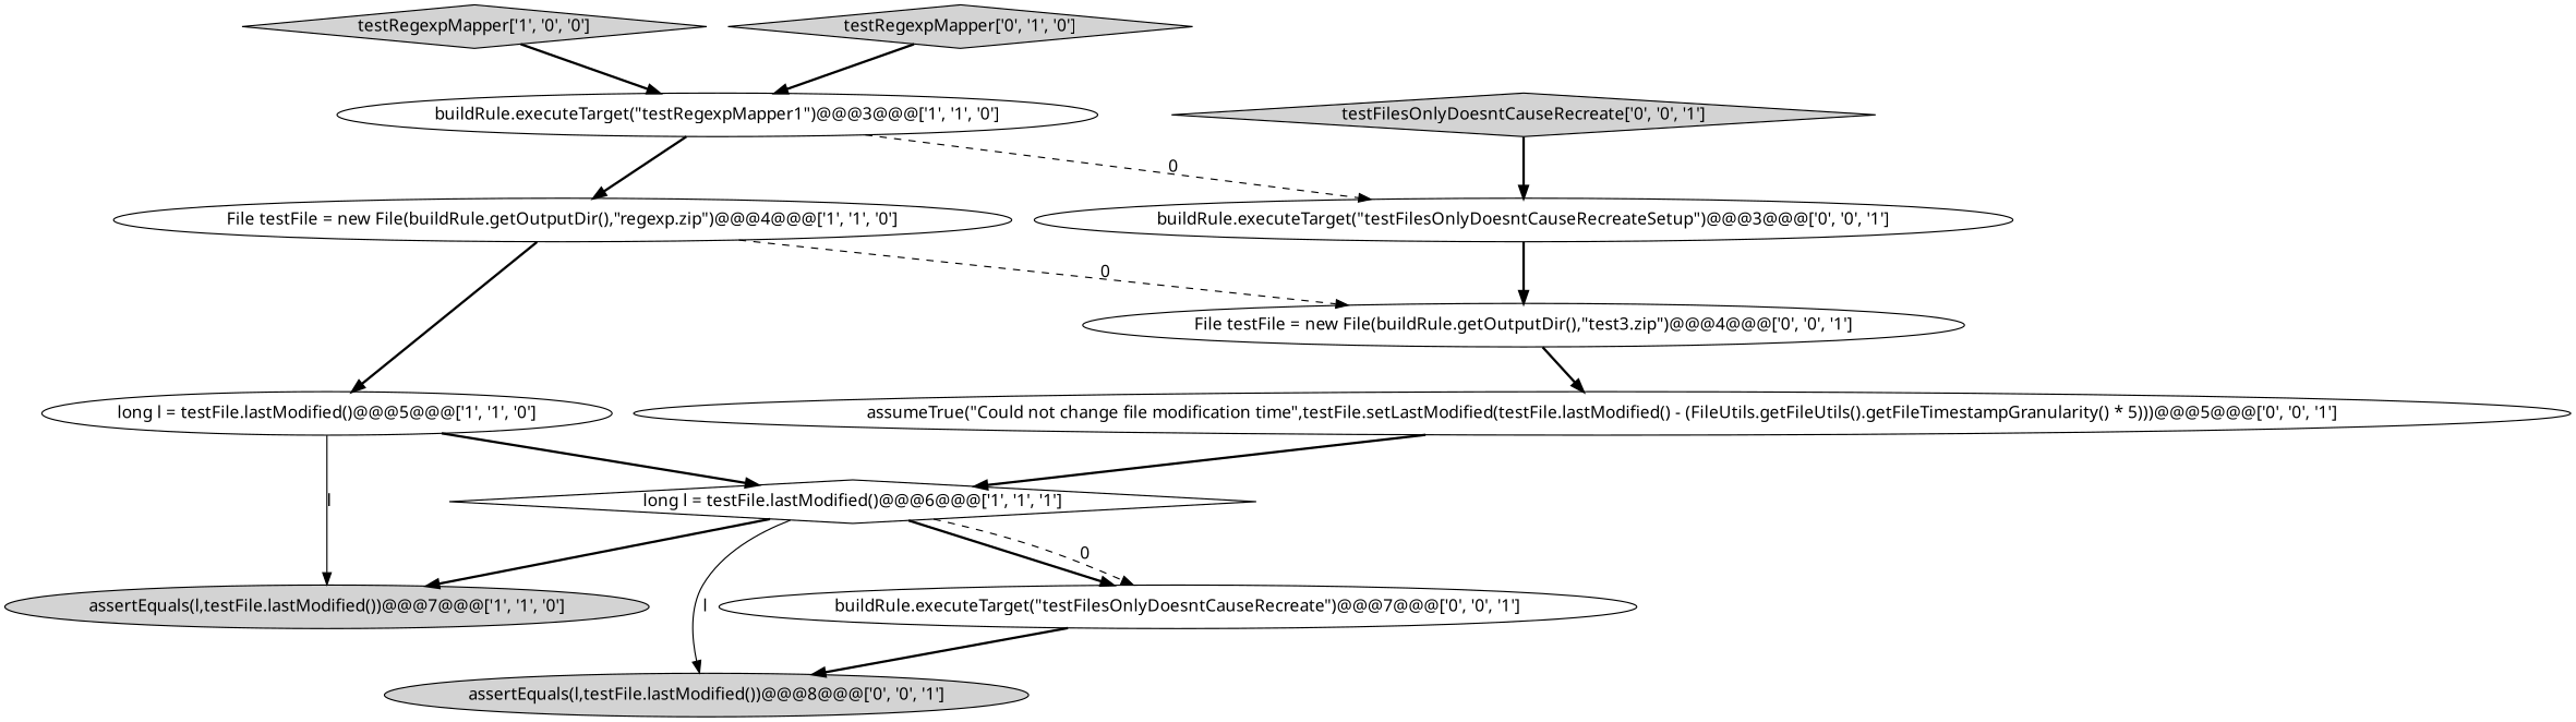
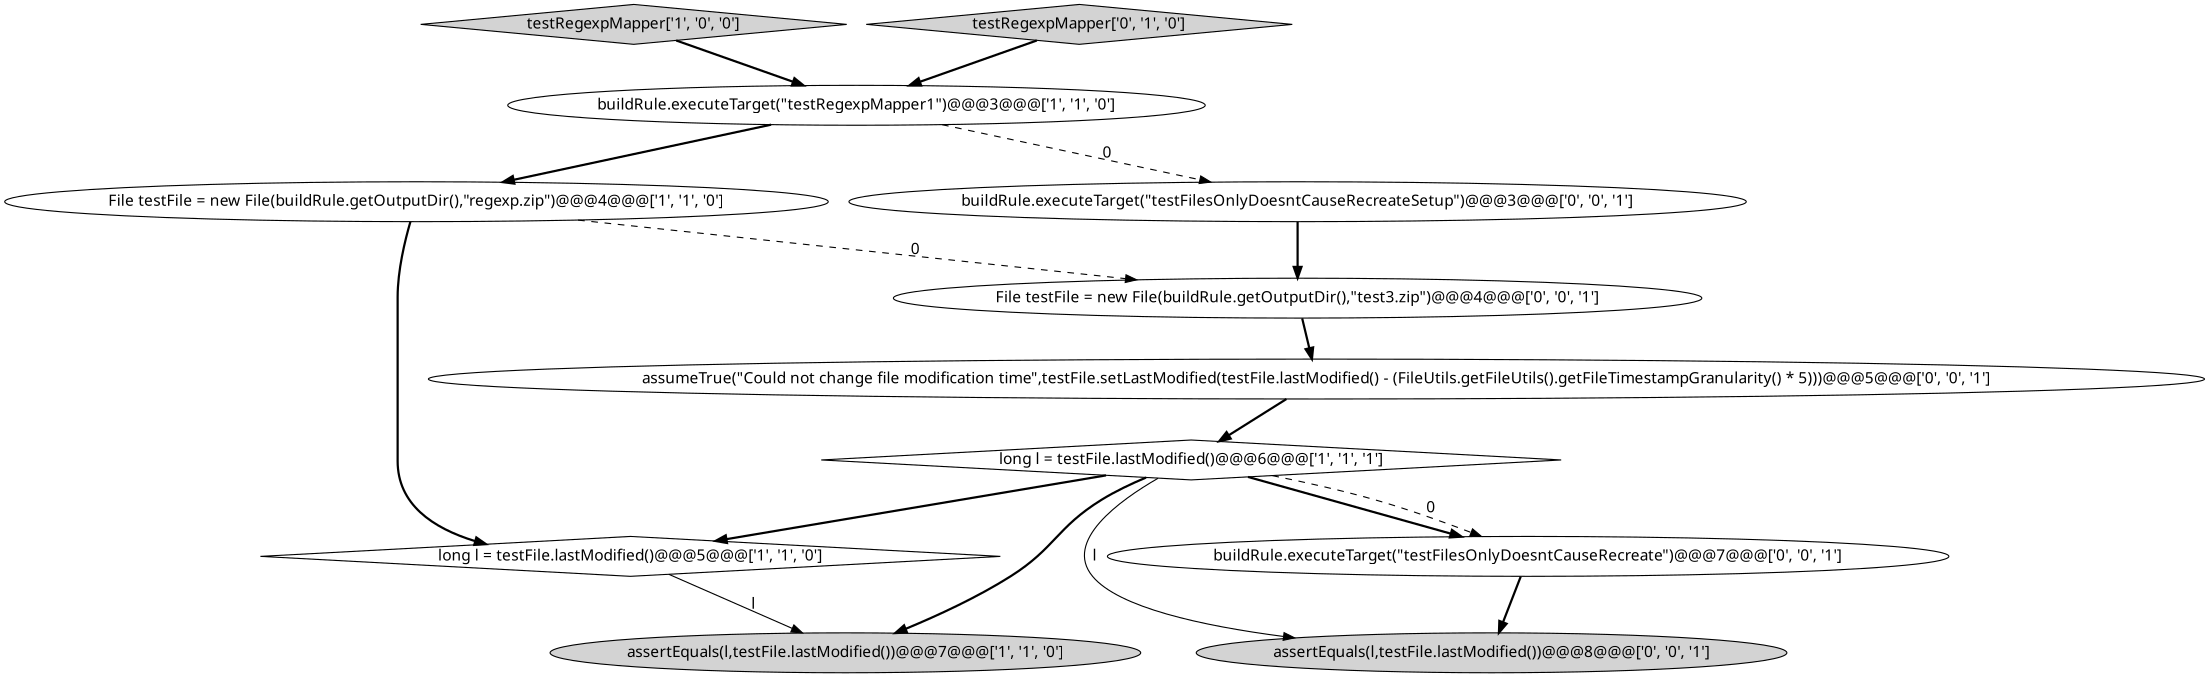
  digraph {
    fontname="Noto Sans"
    node [fillcolor=white fontname="Noto Sans" shape=ellipse style=filled]
    edge [fontname="Noto Sans" style=bold]
    n1 [fillcolor=lightgray label="testRegexpMapper['1', '0', '0']" shape=diamond]
    n2 [label="buildRule.executeTarget(\"testRegexpMapper1\")@@@3@@@['1', '1', '0']"]
    n3 [label="File testFile = new File(buildRule.getOutputDir(),\"regexp.zip\")@@@4@@@['1', '1', '0']"]
    n4 [label="buildRule.executeTarget(\"testFilesOnlyDoesntCauseRecreateSetup\")@@@3@@@['0', '0', '1']"]
-   n5 [label="long l = testFile.lastModified()@@@5@@@['1', '1', '0']"]
+   n5 [label="long l = testFile.lastModified()@@@5@@@['1', '1', '0']" shape=diamond]
    n6 [label="File testFile = new File(buildRule.getOutputDir(),\"test3.zip\")@@@4@@@['0', '0', '1']"]
    n7 [fillcolor=lightgray label="assertEquals(l,testFile.lastModified())@@@7@@@['1', '1', '0']"]
    n8 [label="long l = testFile.lastModified()@@@6@@@['1', '1', '1']" shape=diamond]
    n9 [label="assumeTrue(\"Could not change file modification time\",testFile.setLastModified(testFile.lastModified() - (FileUtils.getFileUtils().getFileTimestampGranularity() * 5)))@@@5@@@['0', '0', '1']"]
-   n10 [fillcolor=lightgray label="testFilesOnlyDoesntCauseRecreate['0', '0', '1']" shape=diamond]
    n11 [fillcolor=lightgray label="assertEquals(l,testFile.lastModified())@@@8@@@['0', '0', '1']"]
    n12 [label="buildRule.executeTarget(\"testFilesOnlyDoesntCauseRecreate\")@@@7@@@['0', '0', '1']"]
    n13 [fillcolor=lightgray label="testRegexpMapper['0', '1', '0']" shape=diamond]
    n1 -> n2
    n2 -> n3
    n2 -> n4 [label=0 style=dashed]
    n3 -> n5
    n3 -> n6 [label=0 style=dashed]
    n4 -> n6
    n5 -> n7 [label=l style=solid]
-   n5 -> n8
+   n8 -> n5
    n6 -> n9
    n8 -> n7
    n8 -> n11 [label=l style=solid]
    n8 -> n12
    n8 -> n12 [label=0 style=dashed]
    n9 -> n8
-   n10 -> n4
    n12 -> n11
    n13 -> n2
  }
